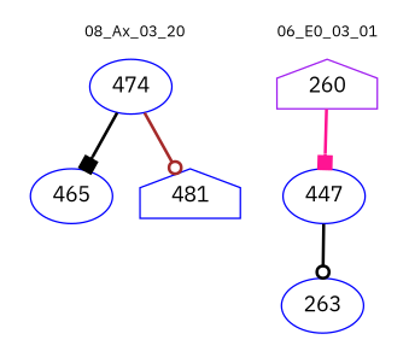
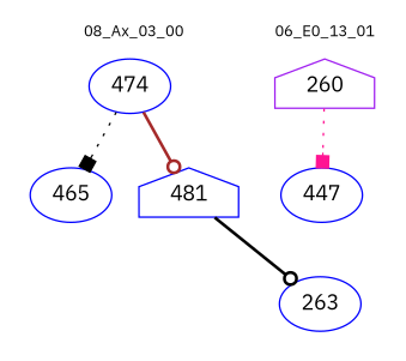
  digraph {
    fontname="IBM Plex Sans"
    node [color=blue fontname="IBM Plex Sans" shape=ellipse]
    edge [arrowhead=box color=black fontname="IBM Plex Sans" style=dotted]
    n1 [label=474]
    n2 [label=465]
    n3 [label=481 shape=house]
    n4 [color=purple label=260 shape=house]
    n5 [label=447]
    n6 [label=263]
    subgraph cluster_1 {
      color=white
      fontsize=10
-     label="08_Ax_03_20"
+     label="08_Ax_03_00"
      n1
      n2
      n3
    }
    subgraph cluster_2 {
      color=white
      fontsize=10
-     label="06_E0_03_01"
+     label="06_E0_13_01"
      n4
      n5
      n6
    }
-   n1 -> n2 [style=bold]
+   n1 -> n2
    n1 -> n3 [arrowhead=odot color=brown style=bold]
-   n4 -> n5 [color=deeppink style=bold]
-   n5 -> n6 [arrowhead=odot style=bold]
+   n4 -> n5 [color=deeppink]
+   n3 -> n6 [arrowhead=odot style=bold]
  }
